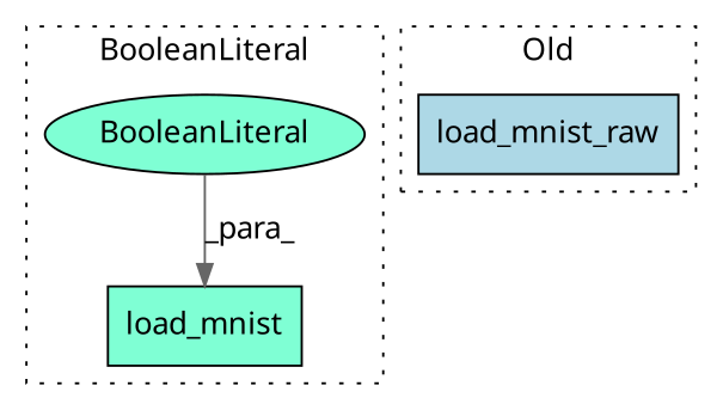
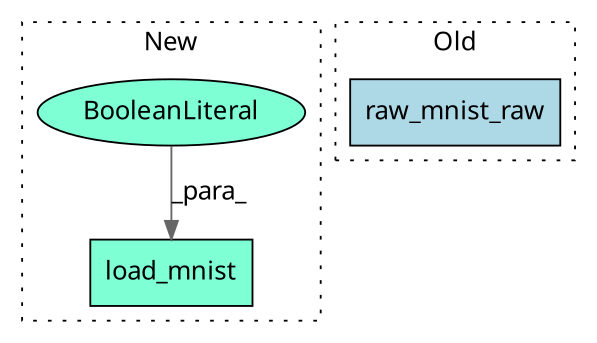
  digraph {
    fontname="Noto Sans"
    node [a=32 shape=box style=filled fillcolor=aquamarine fontname="Noto Sans"]
    n1 [l="11,1" label=load_mnist s="2544,2559"]
    n2 [a=9 l=4 label=BooleanLiteral s=2555 shape=ellipse]
-   n3 [l=16 label=load_mnist_raw s=2507 fillcolor=lightblue]
+   n3 [l=16 label=raw_mnist_raw s=2507 fillcolor=lightblue]
    subgraph cluster_1 {
-     label=BooleanLiteral
+     label=New
      style=dotted
      n1
      n2
    }
    subgraph cluster_2 {
      label=Old
      style=dotted
      n3
    }
    n2 -> n1 [label=_para_ color=gray40 fontname="Noto Sans"]
  }
